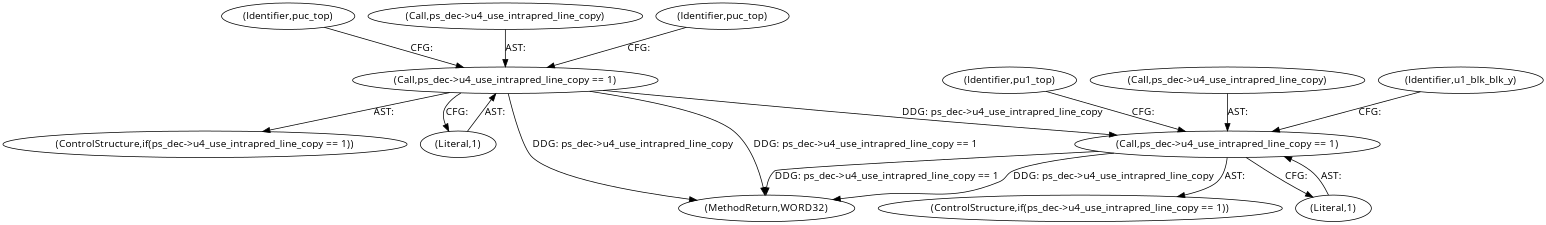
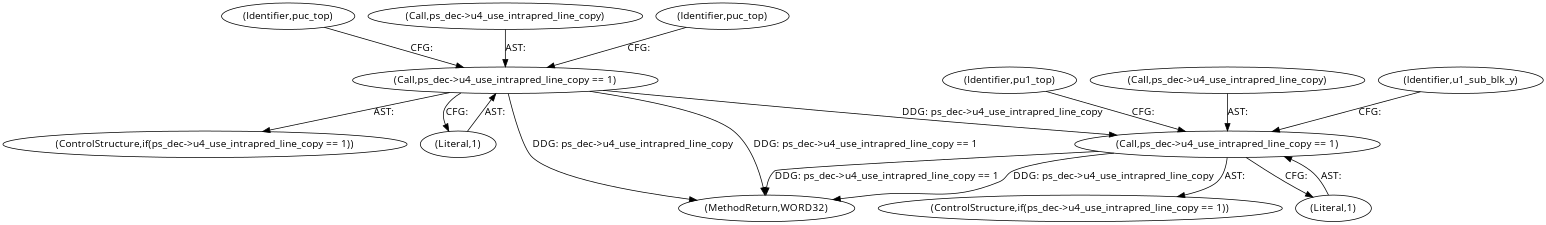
  digraph {
    fontname="Open Sans"
    node [fontname="Open Sans"]
    edge [fontname="Open Sans"]
    n1 [label="(Call,ps_dec->u4_use_intrapred_line_copy == 1)"]
    n2 [label="(Literal,1)"]
    n3 [label="(MethodReturn,WORD32)"]
    n4 [label="(ControlStructure,if(ps_dec->u4_use_intrapred_line_copy == 1))"]
    n5 [label="(Call,ps_dec->u4_use_intrapred_line_copy == 1)"]
    n6 [label="(ControlStructure,if(ps_dec->u4_use_intrapred_line_copy == 1))"]
    n7 [label="(Literal,1)"]
    n8 [label="(Identifier,puc_top)"]
    n9 [label="(Identifier,pu1_top)"]
    n10 [label="(Call,ps_dec->u4_use_intrapred_line_copy)"]
-   n11 [label="(Identifier,u1_blk_blk_y)"]
+   n11 [label="(Identifier,u1_sub_blk_y)"]
    n12 [label="(Call,ps_dec->u4_use_intrapred_line_copy)"]
    n13 [label="(Identifier,puc_top)"]
    n1 -> n2 [label="CFG: "]
    n1 -> n3 [label="DDG: ps_dec->u4_use_intrapred_line_copy == 1"]
    n1 -> n3 [label="DDG: ps_dec->u4_use_intrapred_line_copy"]
    n1 -> n4 [label="AST: "]
    n2 -> n1 [label="AST: "]
    n5 -> n1 [label="DDG: ps_dec->u4_use_intrapred_line_copy"]
    n5 -> n3 [label="DDG: ps_dec->u4_use_intrapred_line_copy"]
    n5 -> n3 [label="DDG: ps_dec->u4_use_intrapred_line_copy == 1"]
    n5 -> n6 [label="AST: "]
    n5 -> n7 [label="CFG: "]
    n7 -> n5 [label="AST: "]
    n8 -> n5 [label="CFG: "]
    n9 -> n1 [label="CFG: "]
    n10 -> n1 [label="AST: "]
    n11 -> n1 [label="CFG: "]
    n12 -> n5 [label="AST: "]
    n13 -> n5 [label="CFG: "]
  }
